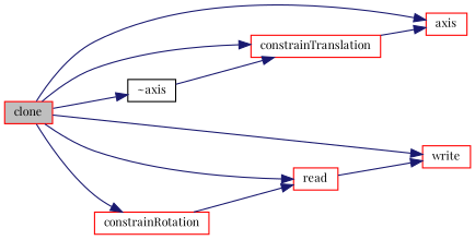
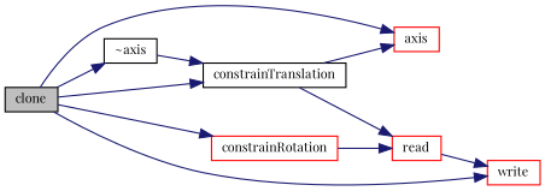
  digraph {
    fontname="Playfair Display"
    rankdir=LR
    node [color=red fontname="Playfair Display" fontsize=10 shape=record]
    edge [color=midnightblue fontname="Playfair Display" fontsize=10 labelfontname=Helvetica labelfontsize=10 style=solid]
-   n1 [fillcolor=grey75 fontcolor=black height=0.2 label=clone style=filled width=0.4]
+   n1 [color=black fillcolor=grey75 fontcolor=black height=0.2 label=clone style=filled width=0.4]
    n2 [height=0.2 label=axis width=0.4]
    n3 [height=0.2 label=constrainRotation width=0.4]
    n4 [height=0.2 label=read width=0.4]
    n5 [height=0.2 label=write width=0.4]
-   n6 [height=0.2 label=constrainTranslation width=0.4]
+   n6 [color=black height=0.2 label=constrainTranslation width=0.4]
    n7 [color=black height=0.2 label="~axis" width=0.4]
    n1 -> n2
    n1 -> n3
-   n1 -> n4
+   n6 -> n4
    n1 -> n5
    n1 -> n6
    n1 -> n7
    n3 -> n4
    n4 -> n5
    n6 -> n2
    n7 -> n6
  }
